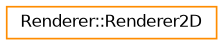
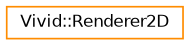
  digraph {
    rankdir=LR
-   n1 [color=darkorange fillcolor=white fontname=Helvetica fontsize=10 height=0.2 label="Renderer::Renderer2D" shape=box style=filled width=0.4]
+   n1 [color=darkorange fillcolor=white fontname=Helvetica fontsize=10 height=0.2 label="Vivid::Renderer2D" shape=box style=filled width=0.4]
  }
